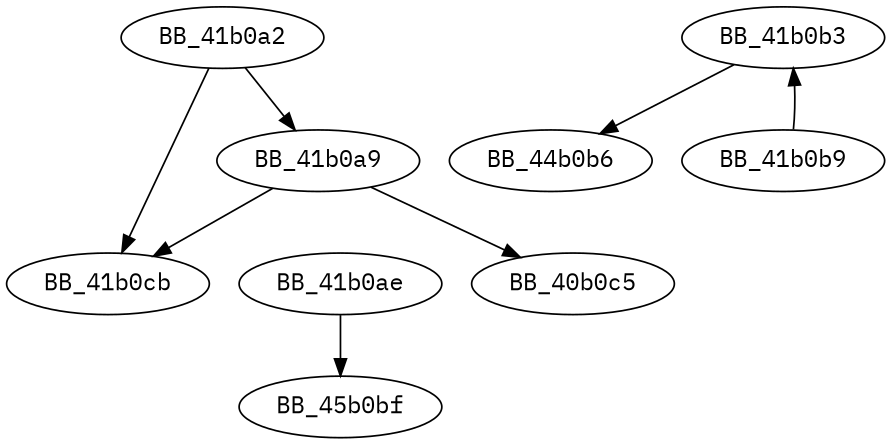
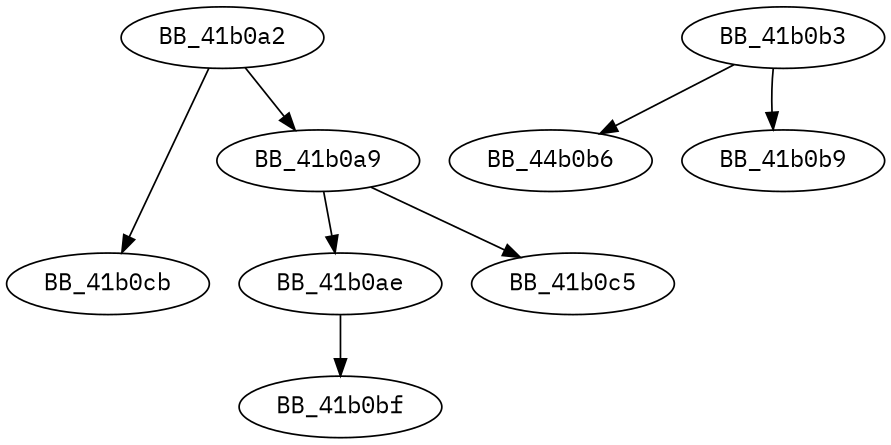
  digraph {
    fontname="IBM Plex Mono"
    node [fontname="IBM Plex Mono"]
    edge [fontname="IBM Plex Mono"]
    BB_41b0a2
    BB_41b0a9
    BB_41b0cb
    BB_41b0ae
-   BB_41b0c5 [label=BB_40b0c5]
-   BB_41b0bf [label=BB_45b0bf]
+   BB_41b0c5
+   BB_41b0bf
    n7 [label=BB_44b0b6]
    BB_41b0b3
    BB_41b0b9
    BB_41b0a2 -> BB_41b0a9
    BB_41b0a2 -> BB_41b0cb
-   BB_41b0a9 -> BB_41b0cb
+   BB_41b0a9 -> BB_41b0ae
    BB_41b0a9 -> BB_41b0c5
    BB_41b0ae -> BB_41b0bf
    BB_41b0b3 -> n7
-   BB_41b0b9 -> BB_41b0b3
+   BB_41b0b3 -> BB_41b0b9
  }
